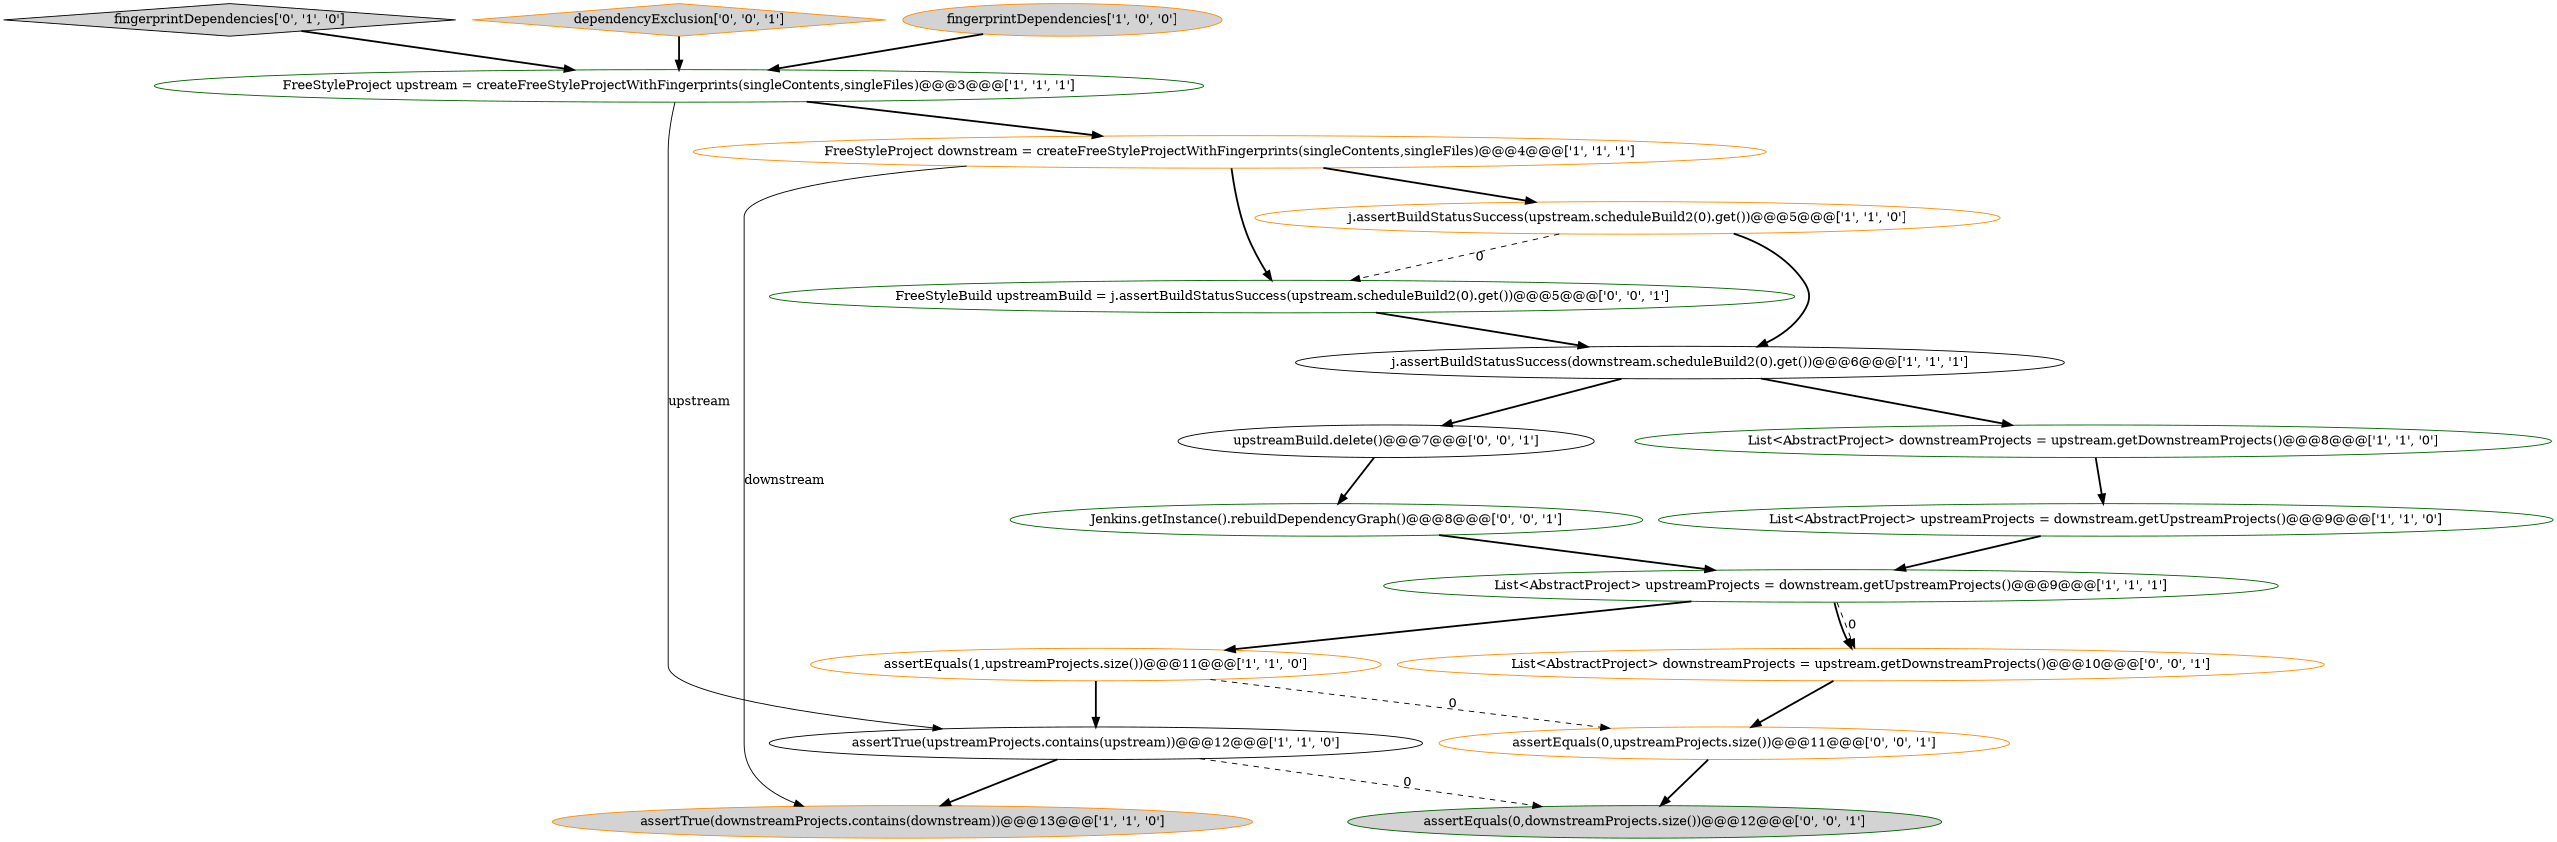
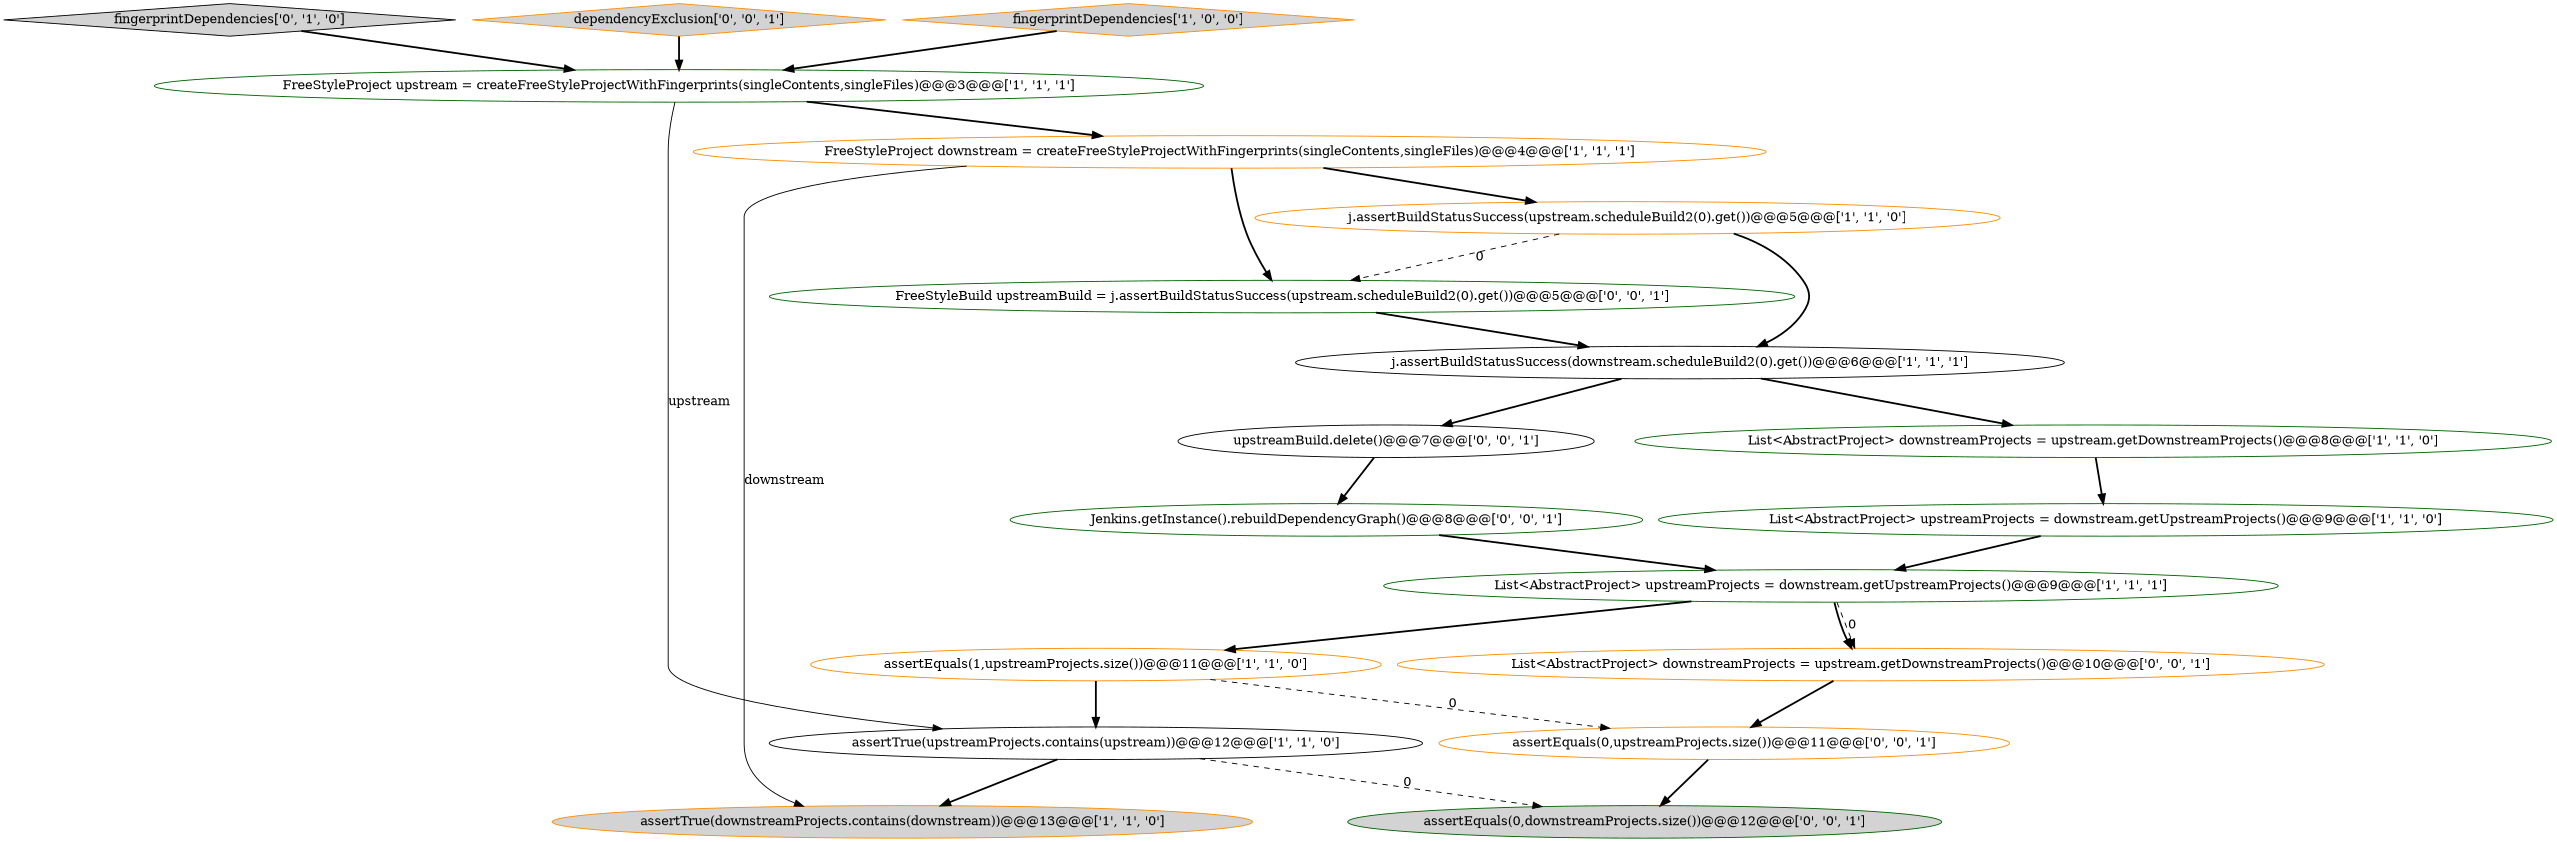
  digraph {
    node [color=darkorange fillcolor=white shape=ellipse style=filled]
    edge [style=bold]
    n1 [color=black label="j.assertBuildStatusSuccess(downstream.scheduleBuild2(0).get())@@@6@@@['1', '1', '1']"]
    n2 [color=black label="upstreamBuild.delete()@@@7@@@['0', '0', '1']"]
    n3 [color=darkgreen label="List<AbstractProject> downstreamProjects = upstream.getDownstreamProjects()@@@8@@@['1', '1', '0']"]
    n4 [color=darkgreen label="Jenkins.getInstance().rebuildDependencyGraph()@@@8@@@['0', '0', '1']"]
    n5 [color=darkgreen label="List<AbstractProject> upstreamProjects = downstream.getUpstreamProjects()@@@9@@@['1', '1', '0']"]
    n6 [color=darkgreen label="List<AbstractProject> upstreamProjects = downstream.getUpstreamProjects()@@@9@@@['1', '1', '1']"]
    n7 [label="List<AbstractProject> downstreamProjects = upstream.getDownstreamProjects()@@@10@@@['0', '0', '1']"]
    n8 [label="assertEquals(0,upstreamProjects.size())@@@11@@@['0', '0', '1']"]
    n9 [color=darkgreen fillcolor=lightgray label="assertEquals(0,downstreamProjects.size())@@@12@@@['0', '0', '1']"]
    n10 [label="assertEquals(1,upstreamProjects.size())@@@11@@@['1', '1', '0']"]
    n11 [color=black label="assertTrue(upstreamProjects.contains(upstream))@@@12@@@['1', '1', '0']"]
    n12 [fillcolor=lightgray label="assertTrue(downstreamProjects.contains(downstream))@@@13@@@['1', '1', '0']"]
    n13 [color=black fillcolor=lightgray label="fingerprintDependencies['0', '1', '0']" shape=diamond]
    n14 [color=darkgreen label="FreeStyleProject upstream = createFreeStyleProjectWithFingerprints(singleContents,singleFiles)@@@3@@@['1', '1', '1']"]
    n15 [label="FreeStyleProject downstream = createFreeStyleProjectWithFingerprints(singleContents,singleFiles)@@@4@@@['1', '1', '1']"]
    n16 [fillcolor=lightgray label="dependencyExclusion['0', '0', '1']" shape=diamond]
    n17 [color=darkgreen label="FreeStyleBuild upstreamBuild = j.assertBuildStatusSuccess(upstream.scheduleBuild2(0).get())@@@5@@@['0', '0', '1']"]
    n18 [label="j.assertBuildStatusSuccess(upstream.scheduleBuild2(0).get())@@@5@@@['1', '1', '0']"]
-   n19 [fillcolor=lightgray label="fingerprintDependencies['1', '0', '0']"]
+   n19 [fillcolor=lightgray label="fingerprintDependencies['1', '0', '0']" shape=diamond]
    n1 -> n2
    n1 -> n3
    n2 -> n4
    n3 -> n5
    n4 -> n6
    n5 -> n6
    n6 -> n7 [label=0 style=dashed]
    n6 -> n7
    n6 -> n10
    n7 -> n8
    n8 -> n9
    n10 -> n8 [label=0 style=dashed]
    n10 -> n11
    n11 -> n9 [label=0 style=dashed]
    n11 -> n12
    n13 -> n14
    n14 -> n11 [label=upstream style=solid]
    n14 -> n15
    n15 -> n12 [label=downstream style=solid]
    n15 -> n17
    n15 -> n18
    n16 -> n14
    n17 -> n1
    n18 -> n1
    n18 -> n17 [label=0 style=dashed]
    n19 -> n14
  }
